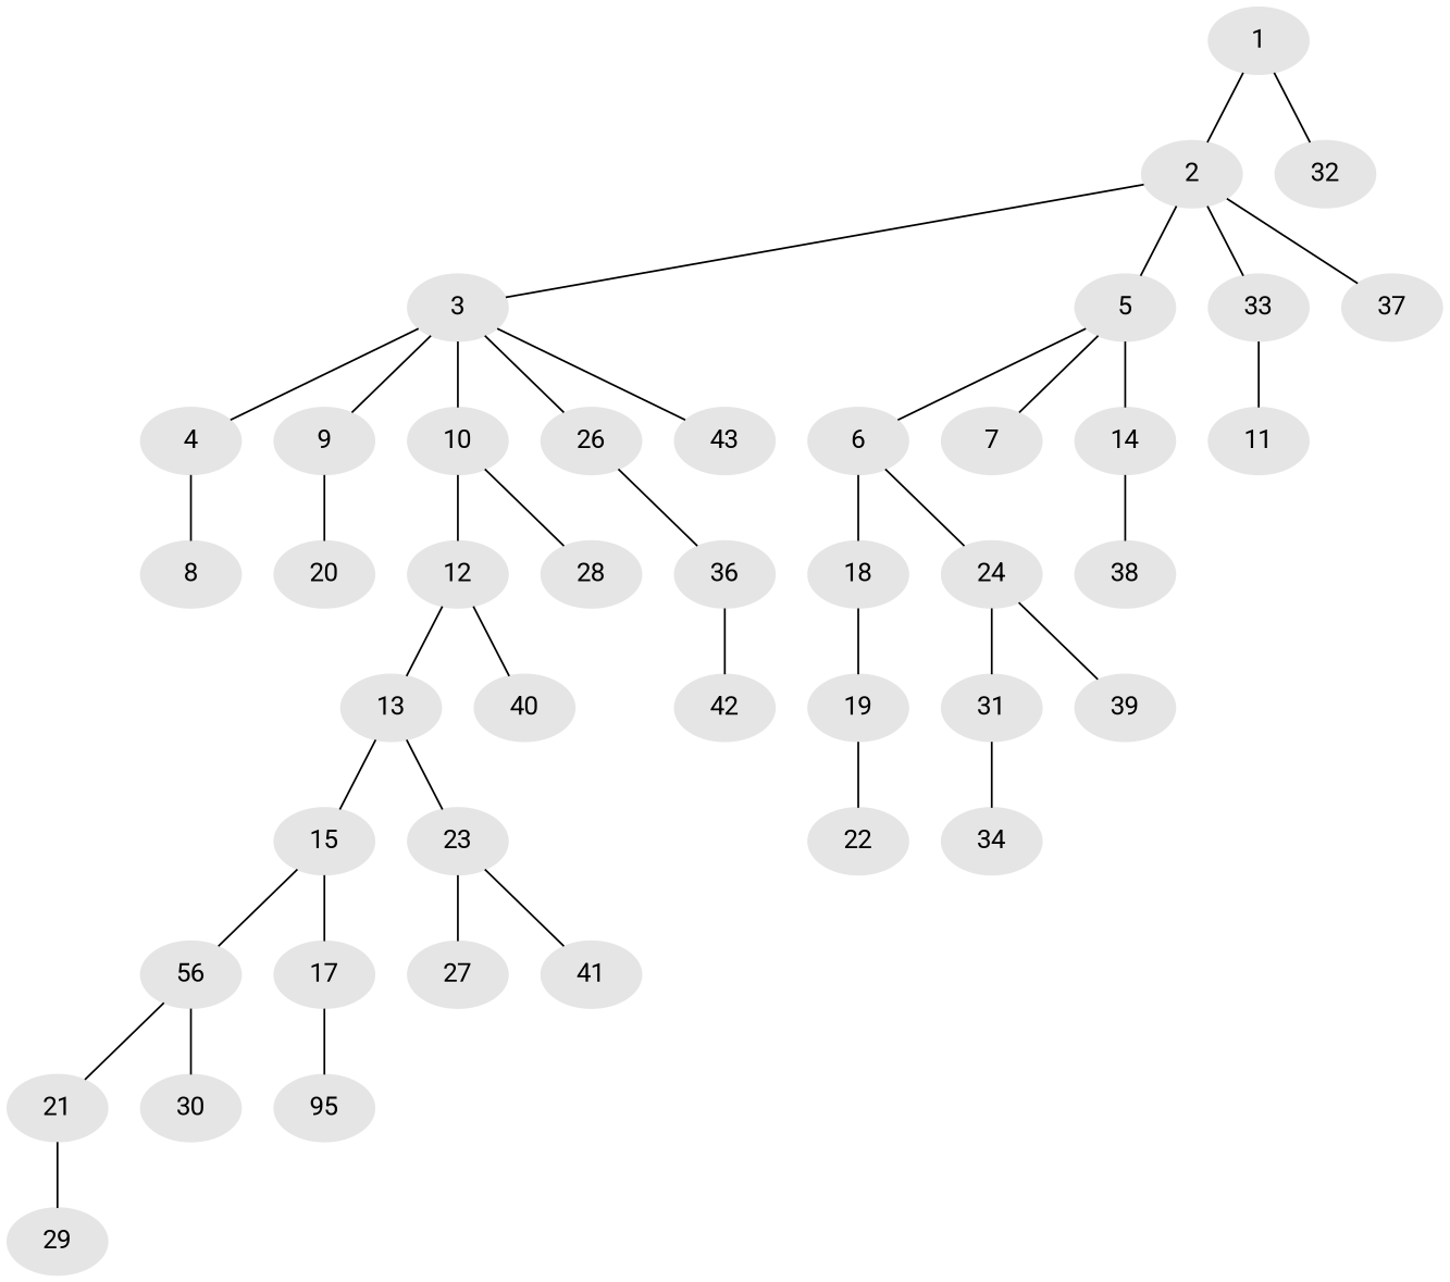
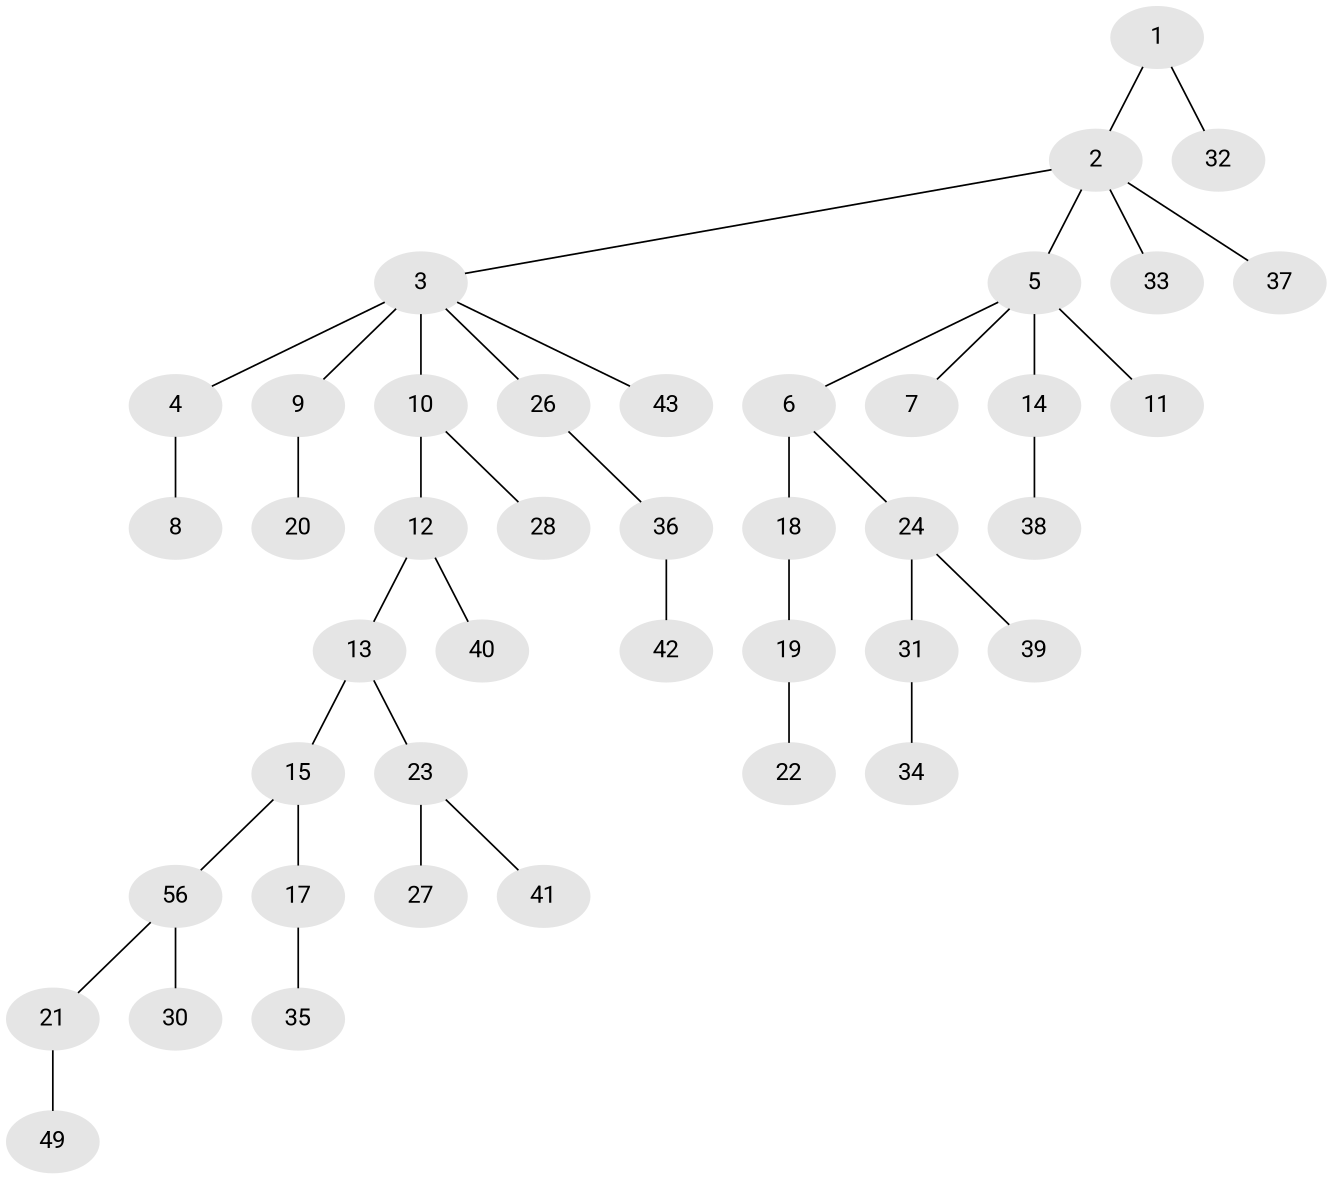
  graph {
    fontname=Roboto
    node [color=gray90 fontname=Roboto style=filled]
    edge [fontname=Roboto weight=1.0]
    1
    2
    32
    3
    5
    33
    37
    4
    9
    10
    26
    43
    6
    7
    11
    14
    8
    20
    12
    28
    36
    18
    24
    38
    19
    31
    39
    13
    40
    15
    23
    n32 [label=56]
    17
    27
    41
    21
    30
-   35 [label=95]
-   29
+   35
+   29 [label=49]
    22
    34
    42
    1 -- 2
    1 -- 32
    2 -- 3
    2 -- 5
    2 -- 33
    2 -- 37
    3 -- 4
    3 -- 9
    3 -- 10 [weight=3.0]
    3 -- 26
    3 -- 43
    5 -- 6
    5 -- 7
-   33 -- 11
+   5 -- 11
    5 -- 14 [weight=3.0]
    4 -- 8
    9 -- 20
    10 -- 12
    10 -- 28
    26 -- 36
    6 -- 18
    6 -- 24
    14 -- 38
    12 -- 13
    12 -- 40
    36 -- 42
    18 -- 19
    24 -- 31
    24 -- 39
    19 -- 22
    31 -- 34
    13 -- 15
    13 -- 23
    15 -- n32
    15 -- 17
    23 -- 27
    23 -- 41
    n32 -- 21
    n32 -- 30
    17 -- 35
    21 -- 29
  }
